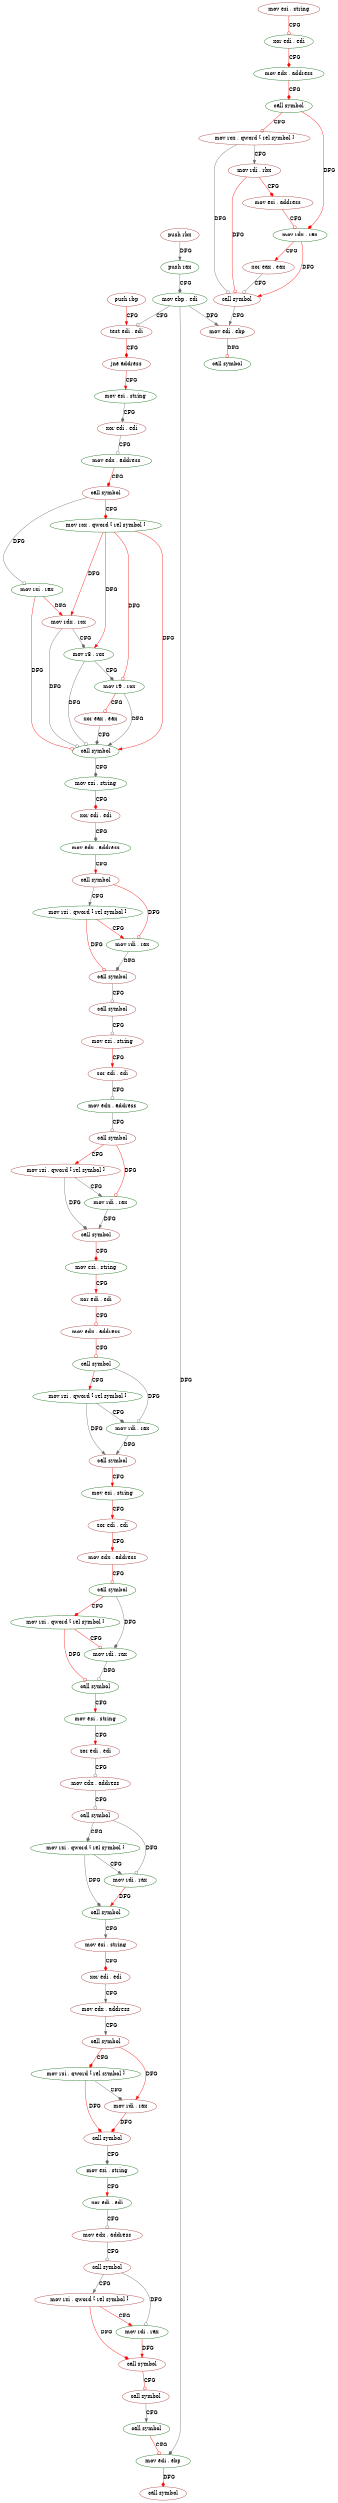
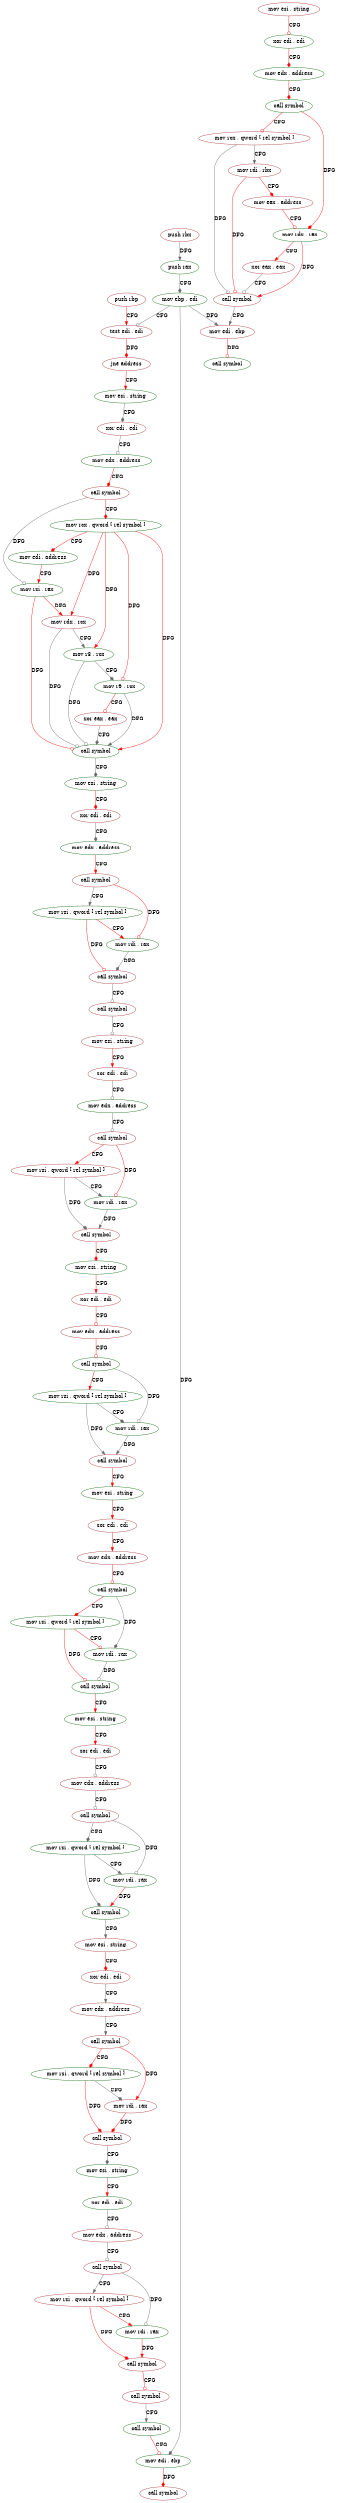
  digraph {
    node [color=brown]
    edge [arrowhead=normal color=red]
    n1 [label="push rbp"]
    n2 [label="test edi , edi"]
    n3 [label="push rbx"]
    n4 [color=darkgreen label="push rax"]
    n5 [color=darkgreen label="mov ebp , edi"]
    n6 [label="mov edi , ebp"]
    n7 [color=darkgreen label="mov edi , ebp"]
    n8 [label="jne address"]
    n9 [color=darkgreen label="call symbol"]
    n10 [label="call symbol"]
    n11 [color=darkgreen label="mov esi , string"]
    n12 [label="xor edi , edi"]
    n13 [label="mov esi , string"]
    n14 [color=darkgreen label="xor edi , edi"]
    n15 [color=darkgreen label="mov edx , address"]
    n16 [color=darkgreen label="mov edx , address"]
    n17 [color=darkgreen label="call symbol"]
    n18 [label="mov rcx , qword [ rel symbol ]"]
    n19 [color=darkgreen label="mov rdx , rax"]
    n20 [label="mov rdi , rbx"]
    n21 [label="call symbol"]
    n22 [label="xor eax , eax"]
-   n23 [label="mov esi , address"]
+   n23 [label="mov eax , address"]
    n24 [label="call symbol"]
    n25 [color=darkgreen label="mov rcx , qword [ rel symbol ]"]
    n26 [color=darkgreen label="mov rsi , rax"]
+   n27 [color=darkgreen label="mov edi , address"]
    n28 [label="mov rdx , rcx"]
    n29 [color=darkgreen label="mov r8 , rcx"]
    n30 [color=darkgreen label="mov r9 , rcx"]
    n31 [color=darkgreen label="call symbol"]
    n32 [label="xor eax , eax"]
    n33 [color=darkgreen label="mov esi , string"]
    n34 [label="xor edi , edi"]
    n35 [color=darkgreen label="mov edx , address"]
    n36 [label="call symbol"]
    n37 [color=darkgreen label="mov rsi , qword [ rel symbol ]"]
    n38 [color=darkgreen label="mov rdi , rax"]
    n39 [label="call symbol"]
    n40 [label="call symbol"]
    n41 [label="mov esi , string"]
    n42 [label="xor edi , edi"]
    n43 [color=darkgreen label="mov edx , address"]
    n44 [label="call symbol"]
    n45 [label="mov rsi , qword [ rel symbol ]"]
    n46 [color=darkgreen label="mov rdi , rax"]
    n47 [label="call symbol"]
    n48 [color=darkgreen label="mov esi , string"]
    n49 [label="xor edi , edi"]
    n50 [label="mov edx , address"]
    n51 [color=darkgreen label="call symbol"]
    n52 [color=darkgreen label="mov rsi , qword [ rel symbol ]"]
    n53 [color=darkgreen label="mov rdi , rax"]
    n54 [label="call symbol"]
    n55 [color=darkgreen label="mov esi , string"]
    n56 [label="xor edi , edi"]
    n57 [label="mov edx , address"]
    n58 [color=darkgreen label="call symbol"]
    n59 [color=darkgreen label="mov rsi , qword [ rel symbol ]"]
    n60 [color=darkgreen label="mov rdi , rax"]
    n61 [color=darkgreen label="call symbol"]
    n62 [color=darkgreen label="mov esi , string"]
    n63 [label="xor edi , edi"]
    n64 [label="mov edx , address"]
    n65 [label="call symbol"]
    n66 [color=darkgreen label="mov rsi , qword [ rel symbol ]"]
    n67 [color=darkgreen label="mov rdi , rax"]
    n68 [color=darkgreen label="call symbol"]
    n69 [label="mov esi , string"]
    n70 [label="xor edi , edi"]
    n71 [label="mov edx , address"]
    n72 [label="call symbol"]
    n73 [color=darkgreen label="mov rsi , qword [ rel symbol ]"]
    n74 [label="mov rdi , rax"]
    n75 [label="call symbol"]
    n76 [color=darkgreen label="mov esi , string"]
    n77 [color=darkgreen label="xor edi , edi"]
    n78 [label="mov edx , address"]
    n79 [label="call symbol"]
    n80 [label="mov rsi , qword [ rel symbol ]"]
    n81 [color=darkgreen label="mov rdi , rax"]
    n82 [label="call symbol"]
    n83 [label="call symbol"]
    n84 [color=darkgreen label="call symbol"]
    n1 -> n2 [label=CFG]
-   n2 -> n8 [arrowhead=diamond label=CFG]
+   n2 -> n8 [arrowhead=diamond label=DFG]
    n3 -> n4 [color=gray40 label=DFG]
    n4 -> n5 [arrowhead=diamond color=gray40 label=CFG]
    n5 -> n2 [arrowhead=odot color=gray40 label=CFG]
    n5 -> n6 [color=gray40 label=DFG]
    n5 -> n7 [arrowhead=diamond color=gray40 label=DFG]
    n6 -> n9 [arrowhead=odot label=DFG]
    n7 -> n10 [arrowhead=diamond label=DFG]
    n8 -> n11 [label=CFG]
    n11 -> n12 [arrowhead=diamond color=gray40 label=CFG]
    n12 -> n15 [arrowhead=odot color=gray40 label=CFG]
    n13 -> n14 [arrowhead=odot label=CFG]
    n14 -> n16 [arrowhead=diamond label=CFG]
    n15 -> n24 [arrowhead=diamond label=CFG]
    n16 -> n17 [arrowhead=diamond label=CFG]
    n17 -> n18 [arrowhead=odot label=CFG]
    n17 -> n19 [arrowhead=diamond label=DFG]
    n18 -> n20 [color=gray40 label=CFG]
    n18 -> n21 [arrowhead=odot color=gray40 label=DFG]
    n19 -> n21 [label=DFG]
    n19 -> n22 [label=CFG]
    n20 -> n21 [arrowhead=odot label=DFG]
    n20 -> n23 [arrowhead=diamond label=CFG]
    n21 -> n6 [color=gray40 label=CFG]
    n22 -> n21 [arrowhead=odot color=gray40 label=CFG]
    n23 -> n19 [arrowhead=odot label=CFG]
    n24 -> n25 [arrowhead=diamond label=CFG]
    n24 -> n26 [arrowhead=odot color=gray40 label=DFG]
+   n25 -> n27 [arrowhead=diamond label=CFG]
    n25 -> n28 [label=DFG]
    n25 -> n29 [label=DFG]
    n25 -> n30 [arrowhead=odot label=DFG]
    n25 -> n31 [label=DFG]
    n26 -> n28 [label=DFG]
    n26 -> n31 [arrowhead=odot label=DFG]
-   n28 -> n29 [arrowhead=diamond color=gray40 label=CFG]
+   n27 -> n26 [label=CFG]
+   n28 -> n29 [color=gray40 label=CFG]
    n28 -> n31 [arrowhead=odot color=gray40 label=DFG]
    n29 -> n30 [arrowhead=diamond color=gray40 label=CFG]
    n29 -> n31 [arrowhead=odot color=gray40 label=DFG]
    n30 -> n31 [color=gray40 label=DFG]
    n30 -> n32 [arrowhead=odot label=CFG]
    n31 -> n33 [arrowhead=diamond color=gray40 label=CFG]
    n32 -> n31 [arrowhead=diamond color=gray40 label=CFG]
    n33 -> n34 [arrowhead=diamond label=CFG]
    n34 -> n35 [arrowhead=diamond color=gray40 label=CFG]
    n35 -> n36 [label=CFG]
    n36 -> n37 [color=gray40 label=CFG]
    n36 -> n38 [arrowhead=odot label=DFG]
    n37 -> n38 [label=CFG]
    n37 -> n39 [arrowhead=odot label=DFG]
    n38 -> n39 [arrowhead=diamond color=gray40 label=DFG]
    n39 -> n40 [arrowhead=odot color=gray40 label=CFG]
    n40 -> n41 [arrowhead=odot color=gray40 label=CFG]
    n41 -> n42 [label=CFG]
    n42 -> n43 [arrowhead=odot color=gray40 label=CFG]
    n43 -> n44 [arrowhead=odot color=gray40 label=CFG]
    n44 -> n45 [label=CFG]
    n44 -> n46 [arrowhead=odot label=DFG]
    n45 -> n46 [color=gray40 label=CFG]
    n45 -> n47 [arrowhead=diamond color=gray40 label=DFG]
    n46 -> n47 [color=gray40 label=DFG]
    n47 -> n48 [arrowhead=diamond label=CFG]
    n48 -> n49 [label=CFG]
    n49 -> n50 [arrowhead=odot label=CFG]
    n50 -> n51 [arrowhead=odot label=CFG]
    n51 -> n52 [label=CFG]
    n51 -> n53 [arrowhead=odot color=gray40 label=DFG]
    n52 -> n53 [arrowhead=diamond color=gray40 label=CFG]
    n52 -> n54 [color=gray40 label=DFG]
    n53 -> n54 [color=gray40 label=DFG]
    n54 -> n55 [label=CFG]
    n55 -> n56 [label=CFG]
    n56 -> n57 [label=CFG]
    n57 -> n58 [arrowhead=odot label=CFG]
    n58 -> n59 [arrowhead=diamond label=CFG]
    n58 -> n60 [arrowhead=diamond color=gray40 label=DFG]
    n59 -> n60 [arrowhead=odot label=CFG]
    n59 -> n61 [arrowhead=odot label=DFG]
    n60 -> n61 [arrowhead=odot color=gray40 label=DFG]
    n61 -> n62 [label=CFG]
    n62 -> n63 [label=CFG]
    n63 -> n64 [arrowhead=odot color=gray40 label=CFG]
    n64 -> n65 [arrowhead=odot color=gray40 label=CFG]
    n65 -> n66 [arrowhead=diamond color=gray40 label=CFG]
    n65 -> n67 [arrowhead=odot color=gray40 label=DFG]
    n66 -> n67 [color=gray40 label=CFG]
    n66 -> n68 [arrowhead=diamond color=gray40 label=DFG]
    n67 -> n68 [label=DFG]
    n68 -> n69 [color=gray40 label=CFG]
    n69 -> n70 [arrowhead=diamond label=CFG]
    n70 -> n71 [color=gray40 label=CFG]
    n71 -> n72 [color=gray40 label=CFG]
    n72 -> n73 [arrowhead=diamond label=CFG]
    n72 -> n74 [label=DFG]
    n73 -> n74 [arrowhead=diamond color=gray40 label=CFG]
    n73 -> n75 [arrowhead=diamond label=DFG]
    n74 -> n75 [arrowhead=diamond label=DFG]
    n75 -> n76 [arrowhead=diamond color=gray40 label=CFG]
    n76 -> n77 [label=CFG]
    n77 -> n78 [arrowhead=odot color=gray40 label=CFG]
    n78 -> n79 [arrowhead=odot color=gray40 label=CFG]
    n79 -> n80 [color=gray40 label=CFG]
    n79 -> n81 [arrowhead=odot color=gray40 label=DFG]
    n80 -> n81 [label=CFG]
    n80 -> n82 [arrowhead=diamond label=DFG]
    n81 -> n82 [label=DFG]
    n82 -> n83 [arrowhead=odot label=CFG]
    n83 -> n84 [color=gray40 label=CFG]
    n84 -> n7 [arrowhead=odot label=CFG]
  }
